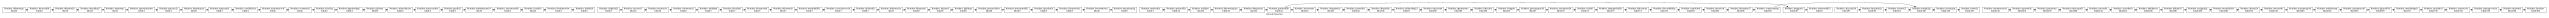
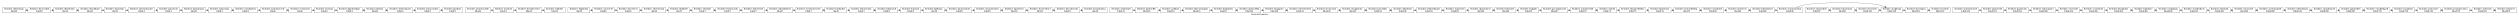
  digraph {
    fontname="Noto Serif"
    label="Lista de Usuarios"
    node [fontname="Noto Serif" shape=box]
    edge [fontname="Noto Serif"]
    n1 [label=" Nombre: ddowsinga \nEdad:0"]
    n2 [label=" Nombre: btoward1b \nEdad:0"]
    n3 [label=" Nombre: dbeefon2b \nEdad:0"]
    n4 [label=" Nombre: dsuckling7 \nEdad:1"]
    n5 [label=" Nombre: bsamettp \nEdad:1"]
    n6 [label=" Nombre: cpetrushankor \nEdad:1"]
    n7 [label=" Nombre: gmazin12 \nEdad:1"]
    n8 [label=" Nombre: bjanning1u \nEdad:1"]
    n9 [label=" Nombre: opinney2a \nEdad:1"]
    n10 [label=" Nombre: cmullally1a \nEdad:2"]
    n11 [label=" Nombre: ayakuntzov1f \nEdad:2"]
    n12 [label=" Nombre: svennart1j \nEdad:2"]
    n13 [label=" Nombre: zlook2q \nEdad:2"]
    n14 [label=" Nombre: dgatheridge2 \nEdad:3"]
    n15 [label=" Nombre: gtilzeyy \nEdad:3"]
    n16 [label=" Nombre: ssheridan1m \nEdad:3"]
    n17 [label=" Nombre: mmacnab1n \nEdad:3"]
    n18 [label=" Nombre: ppolk22 \nEdad:3"]
-   n19 [label=" Nombre: mbeekmann24 \nEdad:3"]
    n20 [label=" Nombre: alearmouthb \nEdad:4"]
    n21 [label=" Nombre: fcarik14 \nEdad:4"]
    n22 [label=" Nombre: ltwinbrow1w \nEdad:5"]
    n23 [label=" Nombre: jchilds29 \nEdad:5"]
    n24 [label=" Nombre: lelphick2f \nEdad:5"]
    n25 [label=" Nombre: ascorer19 \nEdad:6"]
    n26 [label=" Nombre: bscotter1s \nEdad:6"]
    n27 [label=" Nombre: rdownton2j \nEdad:6"]
    n28 [label=" Nombre: sdobble0 \nEdad:7"]
    n29 [label=" Nombre: yhealks5 \nEdad:7"]
    n30 [label=" Nombre: ftummondi \nEdad:7"]
    n31 [label=" Nombre: dchestersk \nEdad:7"]
    n32 [label=" Nombre: wdrinkhill11 \nEdad:7"]
    n33 [label=" Nombre: rscotchmoor1h \nEdad:7"]
    n34 [label=" Nombre: hjellard2i \nEdad:7"]
    n35 [label=" Nombre: bthomen2n \nEdad:7"]
    n36 [label=" Nombre: fdrayson8 \nEdad:8"]
    n37 [label=" Nombre: hajeand \nEdad:8"]
    n38 [label=" Nombre: fgellingo \nEdad:8"]
    n39 [label=" Nombre: pmussoliniw \nEdad:8"]
    n40 [label=" Nombre: mscammell21 \nEdad:8"]
    n41 [label=" Nombre: hparlett2r \nEdad:8"]
    n42 [label=" Nombre: shattersley1 \nEdad:9"]
    n43 [label=" Nombre: kwoodstockc \nEdad:9"]
    n44 [label=" Nombre: kneasham1g \nEdad:9"]
    n45 [label=" Nombre: smyford2e \nEdad:11"]
    n46 [label=" Nombre: gmintoff1c \nEdad:14"]
    n47 [label=" Nombre: ualldisu \nEdad:16"]
    n48 [label=" Nombre: kbrowning2m \nEdad:16"]
    n49 [label=" Nombre: ddagless1z \nEdad:22"]
    n50 [label=" Nombre: gmintoff2k \nEdad:24"]
    n51 [label=" Nombre: braggatt3 \nEdad:30"]
    n52 [label=" Nombre: mhertwell13 \nEdad:31"]
    n53 [label=" Nombre: hconeaum \nEdad:36"]
    n54 [label=" Nombre: rkoppens1y \nEdad:41"]
    n55 [label=" Nombre: pjozwik1r \nEdad:42"]
    n56 [label=" Nombre: dbushellz \nEdad:58"]
    n57 [label=" Nombre: yehlerding23 \nEdad:59"]
    n58 [label=" Nombre: mparvin6 \nEdad:60"]
    n59 [label=" Nombre: qkrammers \nEdad:60"]
    n60 [label=" Nombre: kboick1e \nEdad:60"]
    n61 [label=" Nombre: ftriggelt \nEdad:65"]
    n62 [label=" Nombre: pyoungman26 \nEdad:67"]
    n63 [label=" Nombre: aminnette2d \nEdad:70"]
    n64 [label=" Nombre: schickl \nEdad:73"]
    n65 [label=" Nombre: tdangerfield2o \nEdad:73"]
    n66 [label=" Nombre: kblockeyx \nEdad:74"]
    n67 [label=" Nombre: zbromfield1p \nEdad:75"]
    n68 [label=" Nombre: ramdohr4 \nEdad:80"]
    n69 [label=" Nombre: jmeriot1t \nEdad:83"]
    n70 [label=" Nombre: bbreakey27 \nEdad:88"]
    n71 [label=" Nombre: tommanneyg \nEdad:96"]
    n72 [label=" Nombre: afazzioli20 \nEdad:97"]
    n73 [label=" Nombre: kstachini2c \nEdad:99"]
    n74 [label=" Nombre: rfrome25 \nEdad:102"]
    n75 [label=" Nombre: sralphs2g \nEdad:138"]
    n76 [label=" Nombre: borring1q \nEdad:169"]
    n77 [label=" Nombre: ltowle2l \nEdad:187"]
    n78 [label=" Nombre: ssummerson9 \nEdad:216"]
    n79 [label=" Nombre: sgamett28 \nEdad:231"]
    n80 [label=" Nombre: jpayntonn \nEdad:293"]
    n81 [label=" Nombre: ndroogan15 \nEdad:388"]
    n82 [label=" Nombre: cmcturkf \nEdad:414"]
    n83 [label=" Nombre: ccanedo1k \nEdad:432"]
    n84 [label=" Nombre: kbaldassiv \nEdad:456"]
    n85 [label=" Nombre: hblaby17 \nEdad:465"]
    n86 [label=" Nombre: rcrippin2p \nEdad:494"]
    n87 [label=" Nombre: mreskelly1o \nEdad:505"]
    n88 [label=" Nombre: abenit2h \nEdad:505"]
    n89 [label=" Nombre: tmorratth \nEdad:520"]
    n90 [label=" Nombre: aarmytage1d \nEdad:600"]
    n91 [label=" Nombre: mfleckneyq \nEdad:623"]
    n92 [label=" Nombre: cgoudman10 \nEdad:650"]
    n93 [label=" Nombre: jglanvill16 \nEdad:697"]
    n94 [label=" Nombre: awalbridge1l \nEdad:715"]
    n95 [label=" Nombre: zyankin1i \nEdad:720"]
    n96 [label=" Nombre: arimour1v \nEdad:735"]
    n97 [label=" Nombre: pstangroom1x \nEdad:739"]
    n98 [label=" Nombre: mlewsiej \nEdad:901"]
    n99 [label=" Nombre: fmahere \nEdad:905"]
    subgraph sub_1 {
      rank=same
      n1
      n2
      n3
      n4
      n5
      n6
      n7
      n8
      n9
      n10
      n11
      n12
      n13
      n14
      n15
      n16
      n17
      n18
-     n19
      n20
      n21
      n22
      n23
      n24
      n25
      n26
      n27
      n28
      n29
      n30
      n31
      n32
      n33
      n34
      n35
      n36
      n37
      n38
      n39
      n40
      n41
      n42
      n43
      n44
      n45
      n46
      n47
      n48
      n49
      n50
      n51
      n52
      n53
      n54
      n55
      n56
      n57
      n58
      n59
      n60
      n61
      n62
      n63
      n64
      n65
      n66
      n67
      n68
      n69
      n70
      n71
      n72
      n73
      n74
      n75
      n76
      n77
      n78
      n79
      n80
      n81
      n82
      n83
      n84
      n85
      n86
      n87
      n88
      n89
      n90
      n91
      n92
      n93
      n94
      n95
      n96
      n97
      n98
      n99
    }
    n1 -> n2
    n2 -> n3
    n3 -> n4
    n4 -> n5
    n5 -> n6
    n6 -> n7
    n7 -> n8
    n8 -> n9
    n9 -> n10
    n10 -> n11
    n11 -> n12
    n12 -> n13
    n13 -> n14
    n14 -> n15
    n15 -> n16
    n16 -> n17
    n17 -> n18
-   n18 -> n19
-   n19 -> n20
    n20 -> n21
    n21 -> n22
    n22 -> n23
    n24 -> n25
    n25 -> n26
    n26 -> n27
    n27 -> n28
    n28 -> n29
    n29 -> n30
    n30 -> n31
    n31 -> n32
    n32 -> n33
    n33 -> n34
    n34 -> n35
    n35 -> n36
    n36 -> n37
    n37 -> n38
    n38 -> n39
    n39 -> n40
    n40 -> n41
    n41 -> n42
    n42 -> n43
    n43 -> n44
    n45 -> n46
    n46 -> n47
    n47 -> n48
    n48 -> n49
    n49 -> n50
    n50 -> n51
    n51 -> n52
-   n50 -> n53
+   n52 -> n53
    n53 -> n54
    n54 -> n55
    n55 -> n56
    n56 -> n57
    n57 -> n58
    n58 -> n59
    n59 -> n60
    n60 -> n61
    n61 -> n62
    n62 -> n63
    n63 -> n64
    n64 -> n65
    n65 -> n66
    n66 -> n67
    n67 -> n68
    n68 -> n69
    n69 -> n70
    n70 -> n71
    n71 -> n75
    n72 -> n73
    n73 -> n74
    n74 -> n75
    n75 -> n76
    n76 -> n77
    n78 -> n79
    n79 -> n80
    n80 -> n81
    n81 -> n82
    n82 -> n83
    n83 -> n84
    n84 -> n85
    n85 -> n86
    n86 -> n87
    n87 -> n88
    n88 -> n89
    n89 -> n90
    n90 -> n91
    n91 -> n92
    n92 -> n93
    n93 -> n94
    n94 -> n95
    n95 -> n96
    n96 -> n97
    n97 -> n98
    n98 -> n99
  }
